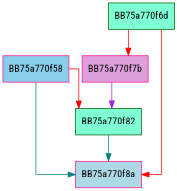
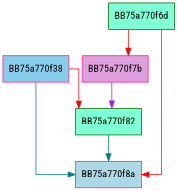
  digraph {
    fontname="Roboto Condensed"
    splines=ortho
    node [color=deeppink fillcolor=aquamarine fontname="Roboto Condensed" shape=box style=filled]
    edge [color=red fontname="Roboto Condensed"]
-   BB75a770f58 [fillcolor=skyblue]
+   BB75a770f58 [fillcolor=skyblue label=BB75a770f38]
    BB75a770f82 [color=darkgreen]
    BB75a770f8a [fillcolor=lightblue]
    BB75a770f6d [color=darkgreen]
    BB75a770f7b [fillcolor=plum]
    BB75a770f58 -> BB75a770f82
    BB75a770f58 -> BB75a770f8a [color=teal]
    BB75a770f82 -> BB75a770f8a [color=teal]
    BB75a770f6d -> BB75a770f8a
    BB75a770f6d -> BB75a770f7b
    BB75a770f7b -> BB75a770f82 [color=purple]
  }
